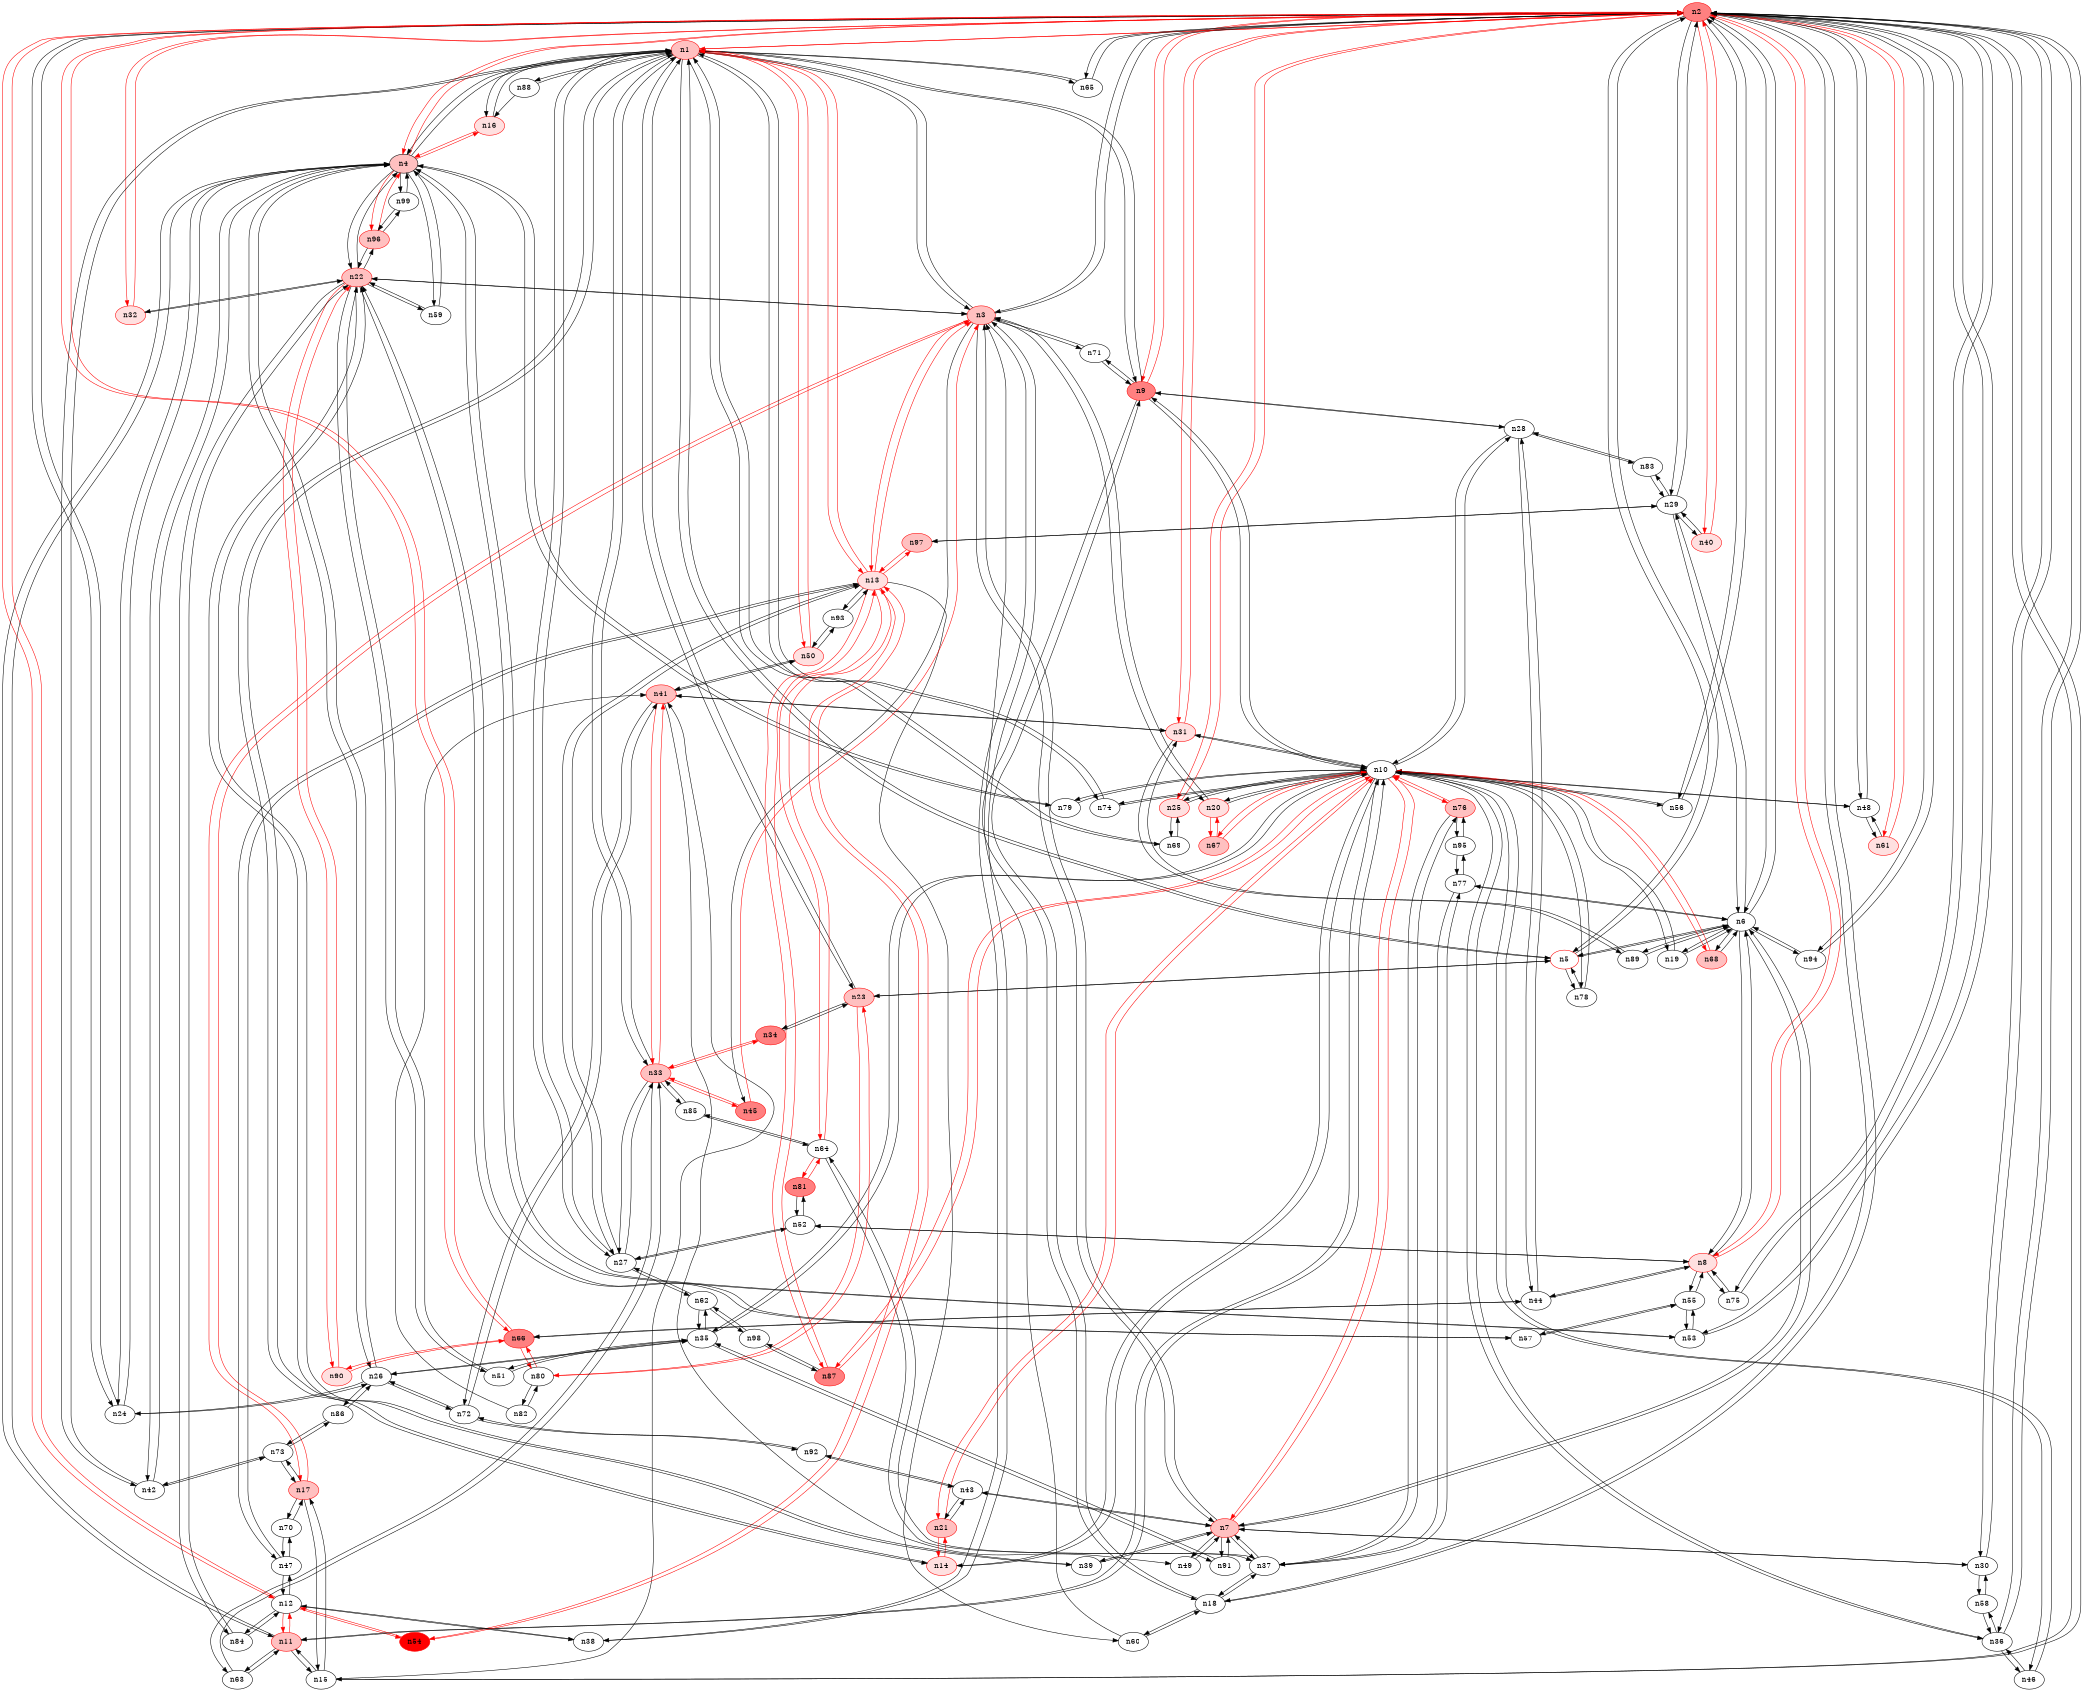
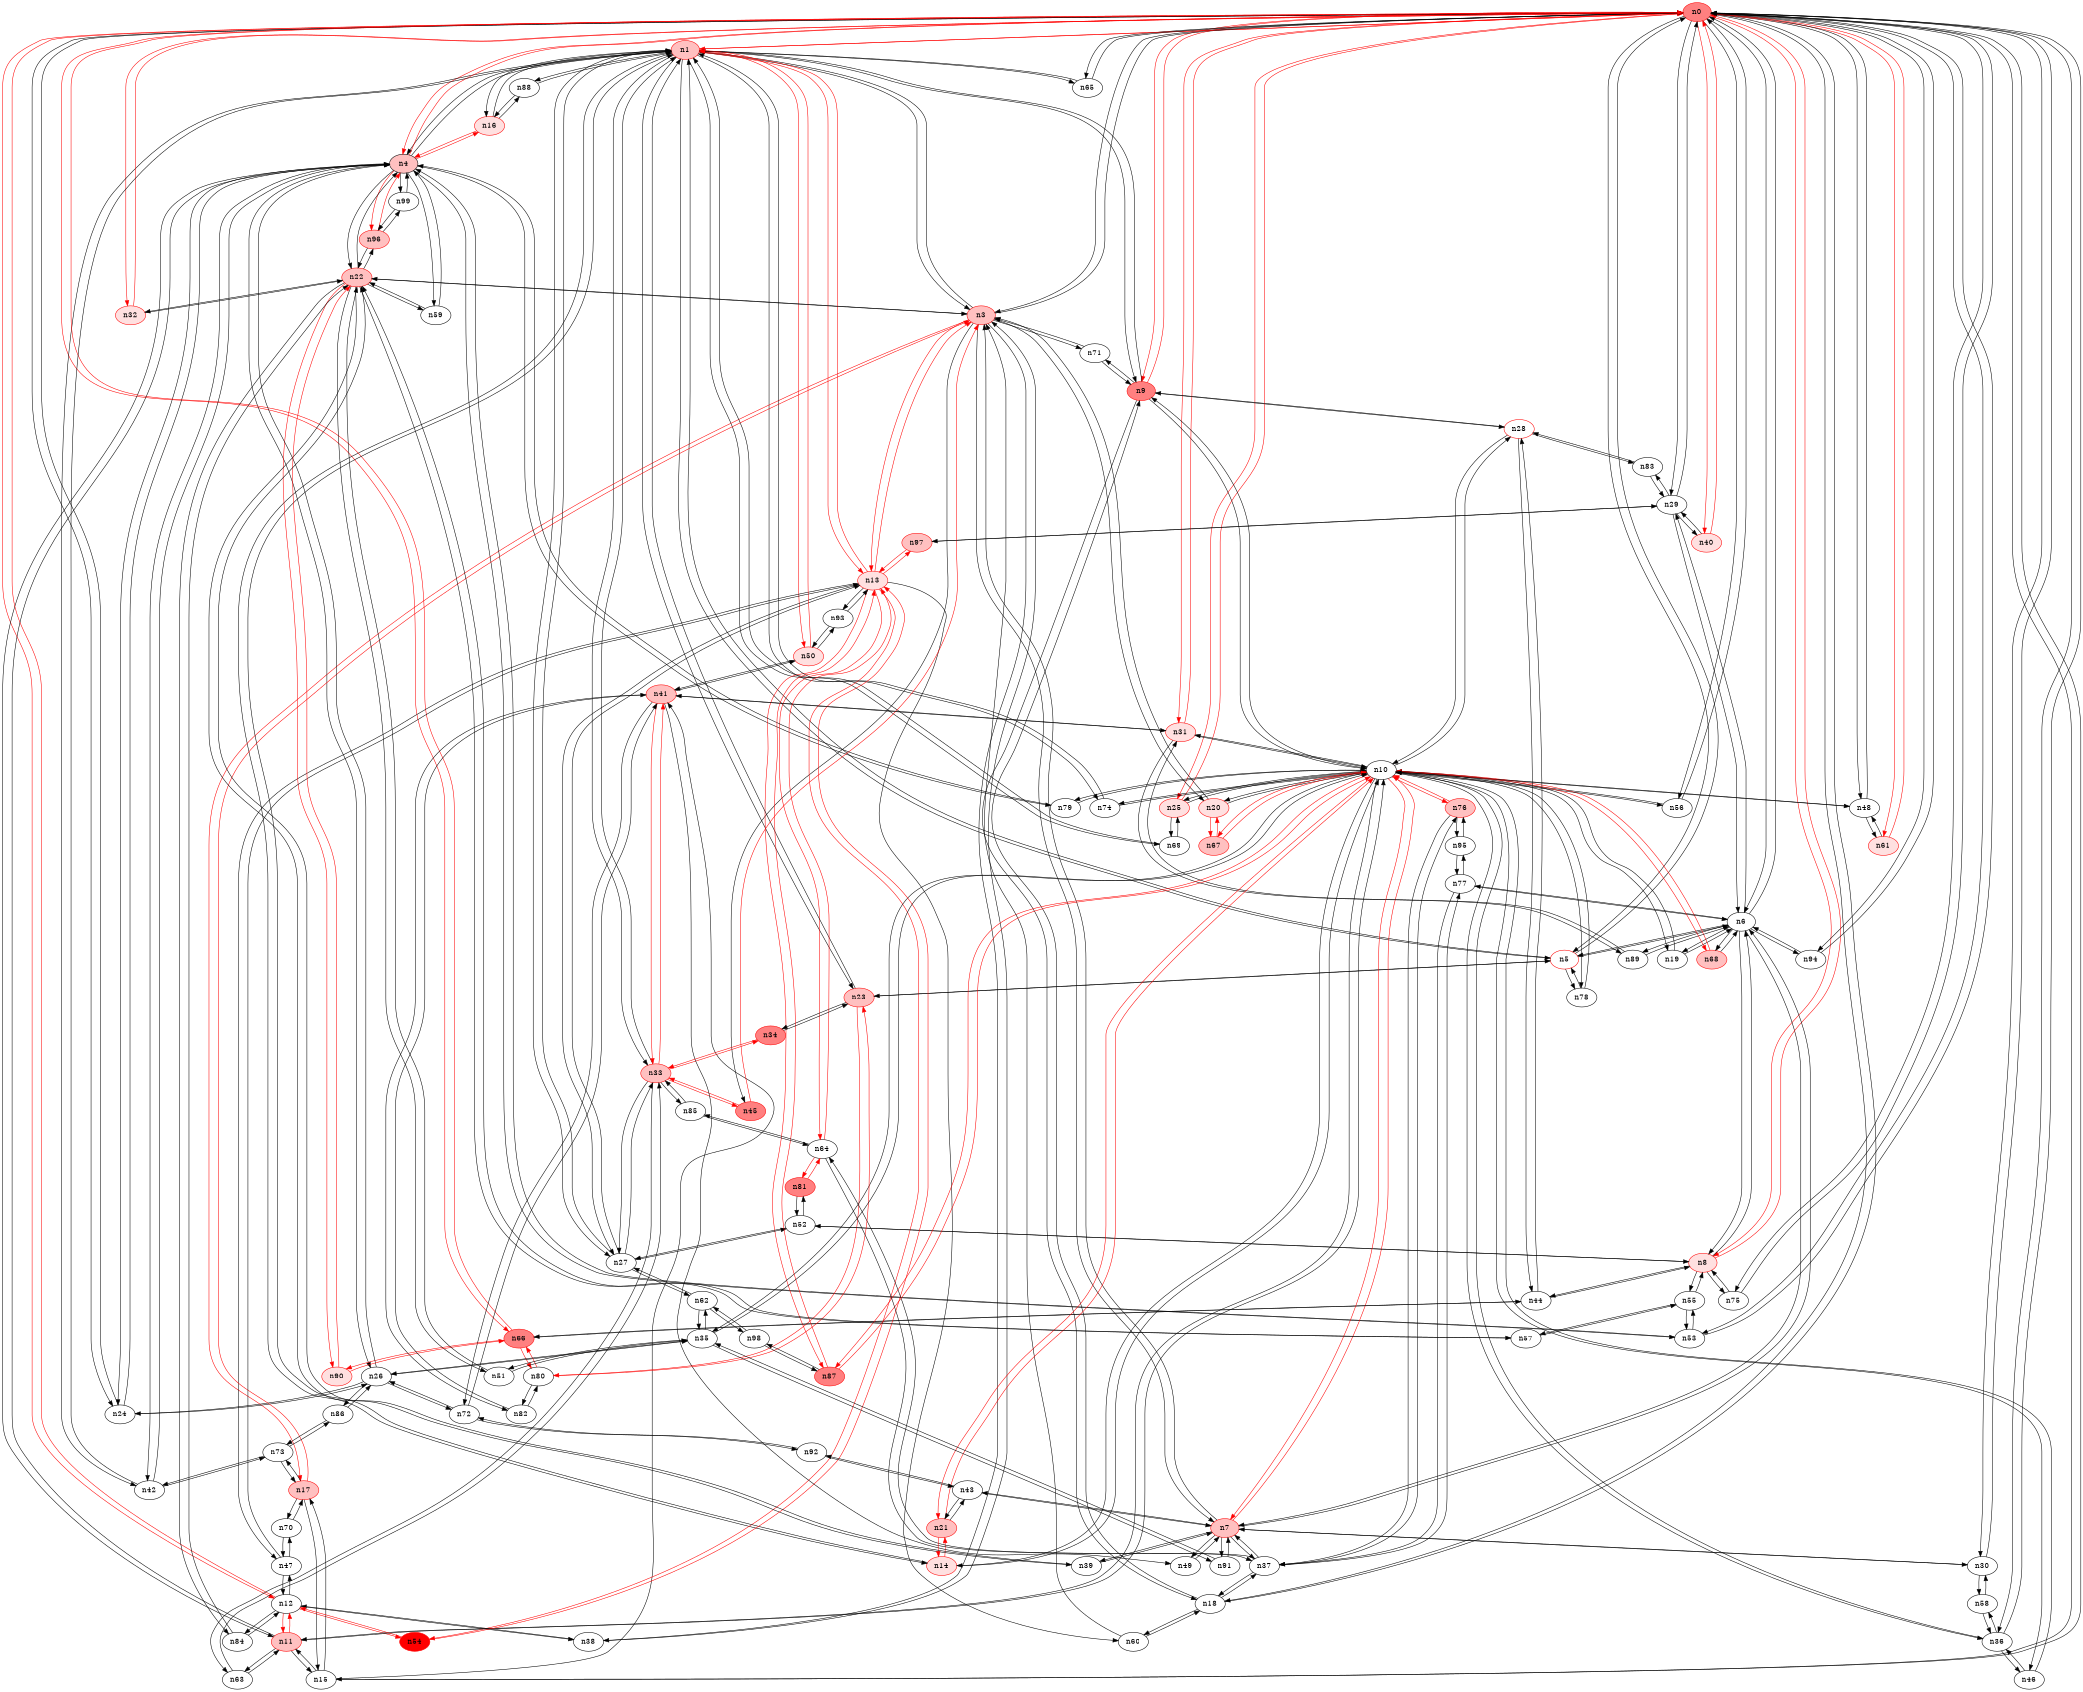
  strict digraph {
    node [type=switch]
    edge [dst_port=0 src_port=0]
-   n0 [color="#FF0000" fillcolor="#FF8080" style=filled type=host label=n2]
+   n0 [color="#FF0000" fillcolor="#FF8080" style=filled type=host]
    n1 [color="#FF0000" fillcolor="#FFC0C0" style=filled type=host]
    n3 [color="#FF0000" fillcolor="#FFC0C0" style=filled type=host]
    n4 [color=black fillcolor="#FFC0C0" style=filled type=host]
    n5 [color="#FF0000"]
    n6
    n8 [color="#FF0000" fillcolor="#FFE0E0" style=filled type=host]
    n9 [color="#FF0000" fillcolor="#FF8080" style=filled type=host]
    n12
    n15
    n18
    n24
    n25 [color="#FF0000" fillcolor="#FFE0E0" style=filled type=host]
    n29
    n30
    n31 [color="#FF0000" fillcolor="#FFE0E0" style=filled type=host]
    n32 [color="#FF0000" fillcolor="#FFE0E0" style=filled type=host]
    n36
    n40 [color="#FF0000" fillcolor="#FFE0E0" style=filled type=host]
    n48
    n53
    n56
    n61 [color="#FF0000" fillcolor="#FFE0E0" style=filled type=host]
    n65
    n66 [color="#FF0000" fillcolor="#FF8080" style=filled]
    n75
    n94
    n13 [color="#FF0000" fillcolor="#FFE0E0" style=filled type=host]
    n14 [color="#FF0000" fillcolor="#FFE0E0" style=filled type=host]
    n16 [color="#FF0000" fillcolor="#FFE0E0" style=filled type=host]
    n23 [color="#FF0000" fillcolor="#FFC0C0" style=filled type=host]
    n27
    n33 [color="#FF0000" fillcolor="#FFC0C0" style=filled]
    n42
    n50 [color="#FF0000" fillcolor="#FFE0E0" style=filled type=host]
    n69
    n74
    n88
    n7 [color="#FF0000" fillcolor="#FFC0C0" style=filled type=host]
    n17 [color="#FF0000" fillcolor="#FFC0C0" style=filled type=host]
    n20 [color="#FF0000" fillcolor="#FFE0E0" style=filled type=host]
    n22 [color="#FF0000" fillcolor="#FFC0C0" style=filled type=host]
    n38
    n45 [color="#FF0000" fillcolor="#FF8080" style=filled]
    n71
    n11 [color="#FF0000" fillcolor="#FFC0C0" style=filled type=host]
    n26
    n59
    n79
    n96 [color="#FF0000" fillcolor="#FFC0C0" style=filled type=host]
    n99
    n78
    n19
    n68 [color="#FF0000" fillcolor="#FFC0C0" style=filled type=host]
    n77
    n89
    n44
    n52
    n55
    n10
-   n28
+   n28 [color="#FF0000"]
    n47
    n54 [color="#FF0000" fillcolor="#FF0000" style=filled]
    n84
    n41 [color="#FF0000" fillcolor="#FFC0C0" style=filled type=host]
    n60
    n37
    n97 [color="#FF0000" fillcolor="#FFC0C0" style=filled type=host]
    n83
    n58
    n46
    n90 [color="#FF0000" fillcolor="#FFE0E0" style=filled type=host]
    n80
    n87 [color="#FF0000" fillcolor="#FF8080" style=filled]
    n64
    n93
    n21 [color="#FF0000" fillcolor="#FFC0C0" style=filled]
    n34 [color="#FF0000" fillcolor="#FF8080" style=filled type=host]
    n62
    n63
    n85
    n73
    n39
    n43
    n49
    n91
    n70
    n67 [color="#FF0000" fillcolor="#FFC0C0" style=filled]
    n51
    n57
    n35
    n72
    n86
    n95
    n81 [color="#FF0000" fillcolor="#FF8080" style=filled type=host]
    n76 [color="#FF0000" fillcolor="#FFC0C0" style=filled type=host]
    n82
    n98
    n92
    n0 -> n1 [color="#FF0000"]
    n0 -> n3
    n0 -> n4 [color="#FF0000"]
    n0 -> n5
    n0 -> n6
    n0 -> n8 [color="#FF0000"]
    n0 -> n9 [color="#FF0000"]
    n0 -> n12 [color="#FF0000"]
    n0 -> n15
    n0 -> n18
    n0 -> n24
    n0 -> n25 [color="#FF0000"]
    n0 -> n29
    n0 -> n30
    n0 -> n31 [color="#FF0000"]
    n0 -> n32 [color="#FF0000"]
    n0 -> n36
    n0 -> n40 [color="#FF0000"]
    n0 -> n48
    n0 -> n53
    n0 -> n56
    n0 -> n61 [color="#FF0000"]
    n0 -> n65
    n0 -> n66 [color="#FF0000"]
    n0 -> n75
    n0 -> n94
    n1 -> n0 [color="#FF0000"]
    n1 -> n3
    n1 -> n4
    n1 -> n5
    n1 -> n9
    n1 -> n65
    n1 -> n13 [color="#FF0000"]
    n1 -> n14
    n1 -> n16
    n1 -> n23
    n1 -> n27
    n1 -> n33
    n1 -> n42
    n1 -> n50 [color="#FF0000"]
    n1 -> n69
    n1 -> n74
    n1 -> n88
    n3 -> n0
    n3 -> n1
    n3 -> n13 [color="#FF0000"]
    n3 -> n7
    n3 -> n17 [color="#FF0000"]
    n3 -> n20
    n3 -> n22
    n3 -> n38
    n3 -> n45 [color=black]
    n3 -> n71
    n4 -> n0 [color="#FF0000"]
    n4 -> n1
    n4 -> n24
    n4 -> n53
    n4 -> n16 [color="#FF0000"]
    n4 -> n42
    n4 -> n22
    n4 -> n11
    n4 -> n26
    n4 -> n59
    n4 -> n79
    n4 -> n96 [color="#FF0000"]
    n4 -> n99
    n5 -> n0
    n5 -> n1
    n5 -> n6
    n5 -> n23
    n5 -> n78
    n6 -> n0
    n6 -> n5
    n6 -> n8
    n6 -> n29
    n6 -> n94
    n6 -> n7
    n6 -> n19
    n6 -> n68
    n6 -> n77
    n6 -> n89
    n8 -> n0 [color="#FF0000"]
    n8 -> n6
    n8 -> n75
    n8 -> n44
    n8 -> n52
    n8 -> n55
    n9 -> n0 [color="#FF0000"]
    n9 -> n1
    n9 -> n18
    n9 -> n71
    n9 -> n10
    n9 -> n28
    n12 -> n0 [color="#FF0000"]
    n12 -> n38
    n12 -> n11 [color="#FF0000"]
    n12 -> n47
    n12 -> n54 [color="#FF0000"]
    n12 -> n84
    n15 -> n0
    n15 -> n17
    n15 -> n11
    n15 -> n41
    n18 -> n0
    n18 -> n9
    n18 -> n60
    n18 -> n37
    n24 -> n0
    n24 -> n4
    n24 -> n26
    n25 -> n0 [color="#FF0000"]
    n25 -> n69
    n25 -> n10
    n29 -> n0
    n29 -> n6
    n29 -> n40
    n29 -> n97
    n29 -> n83
    n30 -> n0
    n30 -> n7
    n30 -> n58
    n31 -> n0 [color="#FF0000"]
    n31 -> n89
    n31 -> n10
    n31 -> n41
    n32 -> n0 [color="#FF0000"]
    n32 -> n22
    n36 -> n0
    n36 -> n10
    n36 -> n58
    n36 -> n46
    n40 -> n0 [color="#FF0000"]
    n40 -> n29
    n48 -> n0
    n48 -> n61
    n48 -> n10
    n53 -> n0
    n53 -> n4
    n53 -> n55
    n56 -> n0
    n56 -> n10
    n61 -> n0 [color="#FF0000"]
    n61 -> n48
    n65 -> n0
    n65 -> n1
    n66 -> n0 [color="#FF0000"]
    n66 -> n44
    n66 -> n90 [color="#FF0000"]
    n66 -> n80 [color="#FF0000"]
    n75 -> n0
    n75 -> n8
    n94 -> n0
    n94 -> n6
    n13 -> n1 [color="#FF0000"]
    n13 -> n3 [color="#FF0000"]
    n13 -> n27
    n13 -> n47
    n13 -> n54 [color="#FF0000"]
    n13 -> n60
    n13 -> n97 [color="#FF0000"]
    n13 -> n87 [color="#FF0000"]
    n13 -> n64 [color="#FF0000"]
    n13 -> n93
    n14 -> n1
    n14 -> n10
    n14 -> n21 [color="#FF0000"]
    n16 -> n1
    n16 -> n4 [color="#FF0000"]
+   n16 -> n88
    n23 -> n1
    n23 -> n5
    n23 -> n80 [color="#FF0000"]
    n23 -> n34
    n27 -> n1
    n27 -> n13
    n27 -> n33
    n27 -> n52
    n27 -> n62
    n33 -> n1
    n33 -> n27
    n33 -> n45 [color="#FF0000"]
    n33 -> n41 [color="#FF0000"]
    n33 -> n34 [color="#FF0000"]
    n33 -> n63
    n33 -> n85
    n42 -> n1
    n42 -> n4
    n42 -> n73
    n50 -> n1 [color="#FF0000"]
    n50 -> n41
    n50 -> n93
    n69 -> n1
    n69 -> n25
    n74 -> n1
    n74 -> n10
    n88 -> n1
    n88 -> n16
    n7 -> n3
    n7 -> n6
    n7 -> n30
    n7 -> n10 [color="#FF0000"]
    n7 -> n37
    n7 -> n39
    n7 -> n43
    n7 -> n49
    n7 -> n91
    n17 -> n3 [color="#FF0000"]
    n17 -> n15
    n17 -> n73
    n17 -> n70
    n20 -> n3
    n20 -> n10
    n20 -> n67 [color="#FF0000"]
    n22 -> n3
    n22 -> n4
    n22 -> n32
    n22 -> n59
    n22 -> n96
    n22 -> n84
    n22 -> n90 [color="#FF0000"]
    n22 -> n39
    n22 -> n51
    n22 -> n57
    n38 -> n3
    n38 -> n12
    n45 -> n3 [color="#FF0000"]
    n45 -> n33 [color="#FF0000"]
    n71 -> n3
    n71 -> n9
    n11 -> n4
    n11 -> n12 [color="#FF0000"]
    n11 -> n15
    n11 -> n10
    n11 -> n63
    n26 -> n4
    n26 -> n24
    n26 -> n35
    n26 -> n72
    n26 -> n86
    n59 -> n4
    n59 -> n22
    n79 -> n4
    n79 -> n10
    n96 -> n4 [color="#FF0000"]
    n96 -> n22
    n96 -> n99
    n99 -> n4
    n99 -> n96
    n78 -> n5
    n78 -> n10
    n19 -> n6
    n19 -> n10
    n68 -> n6
    n68 -> n10 [color="#FF0000"]
    n77 -> n6
    n77 -> n37
    n77 -> n95
    n89 -> n6
    n89 -> n31
    n44 -> n8
    n44 -> n66
    n44 -> n28
    n52 -> n8
    n52 -> n27
    n52 -> n81
    n55 -> n8
    n55 -> n53
    n55 -> n57
    n10 -> n9
    n10 -> n25
    n10 -> n31
    n10 -> n36
    n10 -> n48
    n10 -> n56
    n10 -> n14
    n10 -> n74
    n10 -> n7 [color="#FF0000"]
    n10 -> n20
    n10 -> n11
    n10 -> n79
    n10 -> n78
    n10 -> n19
    n10 -> n68 [color="#FF0000"]
    n10 -> n28
    n10 -> n46
    n10 -> n87 [color="#FF0000"]
    n10 -> n21 [color="#FF0000"]
    n10 -> n67 [color="#FF0000"]
    n10 -> n35
    n10 -> n76 [color="#FF0000"]
    n28 -> n9
    n28 -> n44
    n28 -> n10
    n28 -> n83
    n47 -> n12
    n47 -> n13
    n47 -> n70
    n54 -> n12 [color="#FF0000"]
    n54 -> n13 [color="#FF0000"]
    n84 -> n12
    n84 -> n22
    n41 -> n31
    n41 -> n33 [color="#FF0000"]
    n41 -> n50
    n41 -> n49
    n41 -> n72
+   n41 -> n82
    n60 -> n3
    n60 -> n18
    n37 -> n18
    n37 -> n7
    n37 -> n77
    n37 -> n64
    n37 -> n76
    n97 -> n29
    n97 -> n13 [color="#FF0000"]
    n83 -> n29
    n83 -> n28
    n58 -> n30
    n58 -> n36
    n46 -> n36
    n46 -> n10
    n90 -> n66 [color="#FF0000"]
    n90 -> n22 [color="#FF0000"]
    n80 -> n66 [color="#FF0000"]
    n80 -> n23 [color="#FF0000"]
    n80 -> n82
    n87 -> n13 [color="#FF0000"]
    n87 -> n10 [color="#FF0000"]
    n87 -> n98
    n64 -> n13 [color="#FF0000"]
    n64 -> n37
    n64 -> n85
    n64 -> n81 [color="#FF0000"]
    n93 -> n13
    n93 -> n50
    n21 -> n14 [color="#FF0000"]
    n21 -> n10 [color="#FF0000"]
    n21 -> n43
    n34 -> n23
    n34 -> n33 [color="#FF0000"]
    n62 -> n27
    n62 -> n35
    n62 -> n98
    n63 -> n33
    n63 -> n11
    n85 -> n33
    n85 -> n64
    n73 -> n42
    n73 -> n17
    n73 -> n86
    n39 -> n7
    n39 -> n22
    n43 -> n7
    n43 -> n21
    n43 -> n92
    n49 -> n7
    n91 -> n7
    n91 -> n35
    n70 -> n17
    n70 -> n47
    n67 -> n20 [color="#FF0000"]
    n67 -> n10 [color="#FF0000"]
    n51 -> n22
    n51 -> n35
    n57 -> n22
    n57 -> n55
    n35 -> n26
    n35 -> n10
    n35 -> n62
    n35 -> n91
    n35 -> n51
    n72 -> n26
    n72 -> n41
    n72 -> n92
    n86 -> n26
    n86 -> n73
    n95 -> n77
    n95 -> n76
    n81 -> n52
    n81 -> n64 [color="#FF0000"]
    n76 -> n10 [color="#FF0000"]
    n76 -> n37
    n76 -> n95
    n82 -> n41
    n82 -> n80
    n98 -> n87
    n98 -> n62
    n92 -> n43
    n92 -> n72
  }
